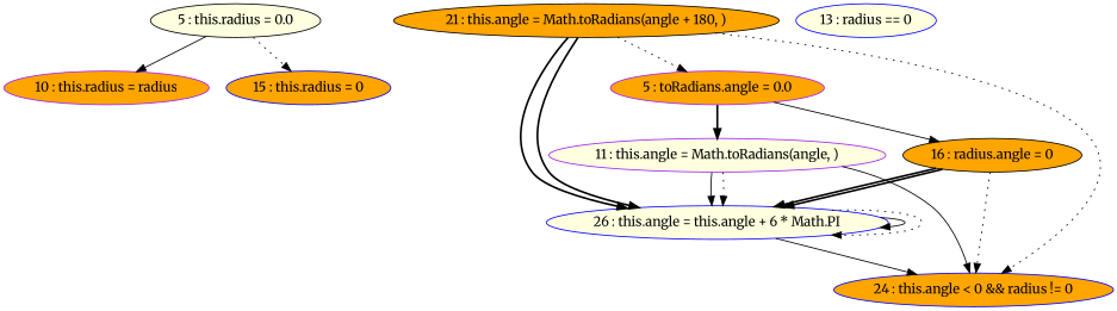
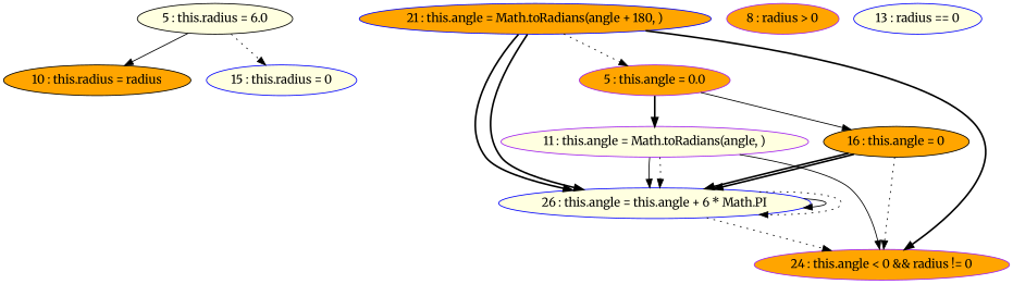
  digraph {
    fontname=Merriweather
    node [color=blue fillcolor=orange fontname=Merriweather style=filled]
    edge [fontname=Merriweather style=solid]
-   "5 : this.radius = 0.0" [color=black fillcolor=lightyellow]
-   "10 : this.radius = radius" [color=purple]
-   "15 : this.radius = 0"
-   "5 : this.angle = 0.0" [color=purple label="5 : toRadians.angle = 0.0"]
+   "5 : this.radius = 0.0" [color=black fillcolor=lightyellow label="5 : this.radius = 6.0"]
+   "10 : this.radius = radius" [color=black]
+   "15 : this.radius = 0" [fillcolor=lightyellow]
+   "5 : this.angle = 0.0" [color=purple]
    "11 : this.angle = Math.toRadians(angle, )" [color=purple fillcolor=lightyellow]
-   "16 : this.angle = 0" [color=black label="16 : radius.angle = 0"]
-   "24 : this.angle < 0 && radius != 0"
+   "16 : this.angle = 0" [color=black]
+   "24 : this.angle < 0 && radius != 0" [color=purple]
    n8 [fillcolor=lightyellow label="26 : this.angle = this.angle + 6 * Math.PI"]
-   "21 : this.angle = Math.toRadians(angle + 180, )" [color=black]
+   "21 : this.angle = Math.toRadians(angle + 180, )"
+   "8 : radius > 0" [color=purple]
    "13 : radius == 0" [fillcolor=lightyellow]
    "5 : this.radius = 0.0" -> "10 : this.radius = radius"
    "5 : this.radius = 0.0" -> "15 : this.radius = 0" [style=dotted]
    "5 : this.angle = 0.0" -> "11 : this.angle = Math.toRadians(angle, )" [style=bold]
    "5 : this.angle = 0.0" -> "16 : this.angle = 0"
    "11 : this.angle = Math.toRadians(angle, )" -> "24 : this.angle < 0 && radius != 0"
    "11 : this.angle = Math.toRadians(angle, )" -> n8
    "11 : this.angle = Math.toRadians(angle, )" -> n8 [style=dotted]
    "16 : this.angle = 0" -> "24 : this.angle < 0 && radius != 0" [style=dotted]
    "16 : this.angle = 0" -> n8 [style=bold]
    "16 : this.angle = 0" -> n8 [style=bold]
-   n8 -> "24 : this.angle < 0 && radius != 0"
+   n8 -> "24 : this.angle < 0 && radius != 0" [style=dotted]
    n8 -> n8
    n8 -> n8 [style=dotted]
    "21 : this.angle = Math.toRadians(angle + 180, )" -> "5 : this.angle = 0.0" [style=dotted]
-   "21 : this.angle = Math.toRadians(angle + 180, )" -> "24 : this.angle < 0 && radius != 0" [style=dotted]
+   "21 : this.angle = Math.toRadians(angle + 180, )" -> "24 : this.angle < 0 && radius != 0" [style=bold]
    "21 : this.angle = Math.toRadians(angle + 180, )" -> n8 [style=bold]
    "21 : this.angle = Math.toRadians(angle + 180, )" -> n8 [style=bold]
  }
